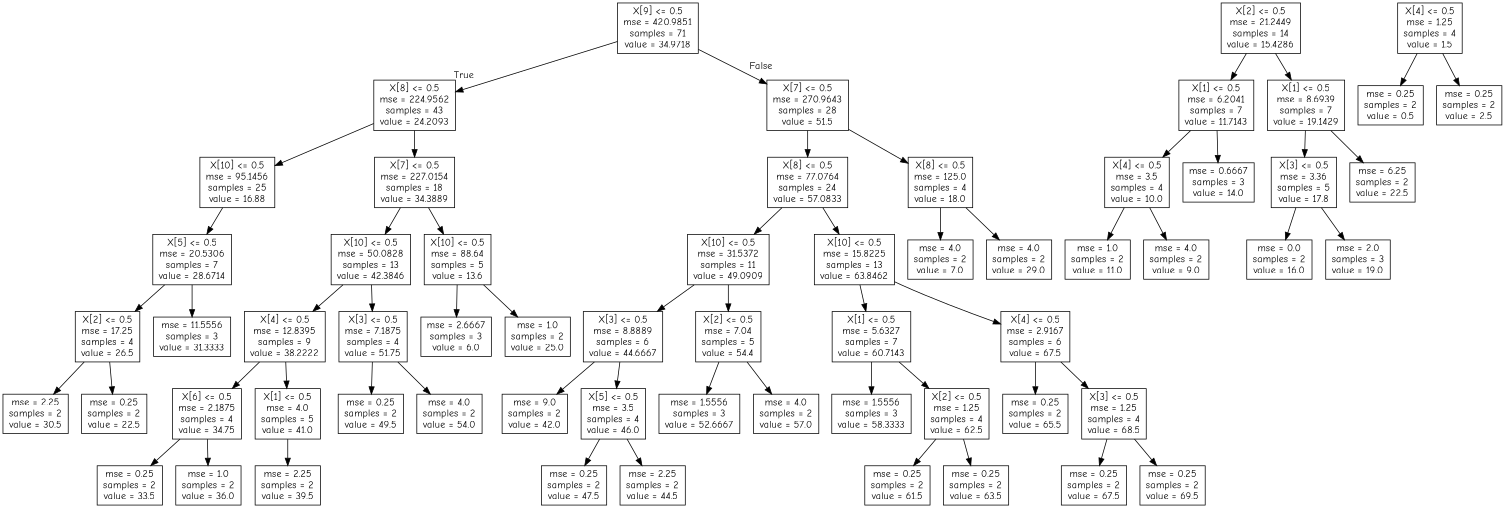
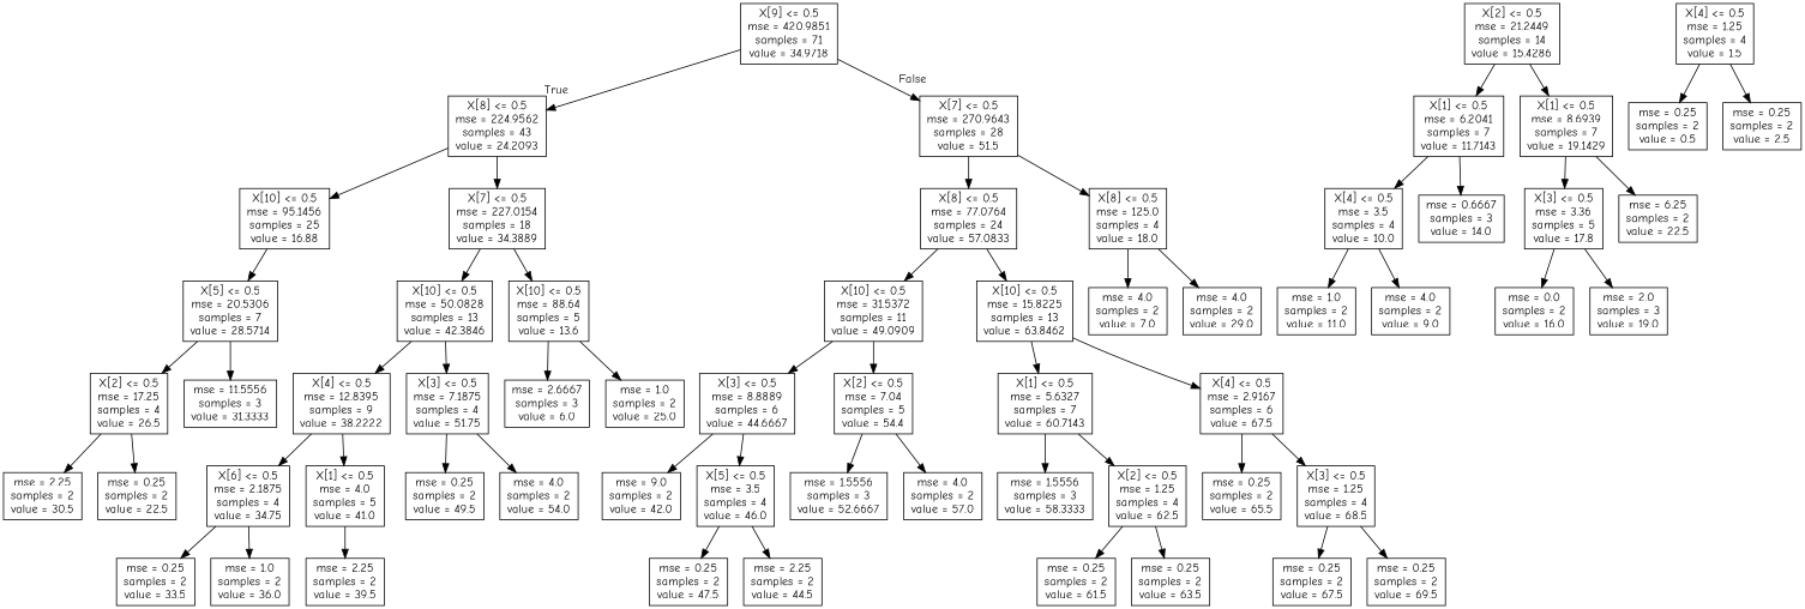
  digraph {
    fontname="Comic Neue"
    node [fontname="Comic Neue" shape=box]
    edge [fontname="Comic Neue"]
    n1 [label="X[9] <= 0.5\nmse = 420.9851\nsamples = 71\nvalue = 34.9718"]
    n2 [label="X[8] <= 0.5\nmse = 224.9562\nsamples = 43\nvalue = 24.2093"]
    n3 [label="X[7] <= 0.5\nmse = 270.9643\nsamples = 28\nvalue = 51.5"]
    n4 [label="X[10] <= 0.5\nmse = 95.1456\nsamples = 25\nvalue = 16.88"]
    n5 [label="X[7] <= 0.5\nmse = 227.0154\nsamples = 18\nvalue = 34.3889"]
    n6 [label="X[8] <= 0.5\nmse = 77.0764\nsamples = 24\nvalue = 57.0833"]
    n7 [label="X[8] <= 0.5\nmse = 125.0\nsamples = 4\nvalue = 18.0"]
-   n8 [label="X[5] <= 0.5\nmse = 20.5306\nsamples = 7\nvalue = 28.6714"]
+   n8 [label="X[5] <= 0.5\nmse = 20.5306\nsamples = 7\nvalue = 28.5714"]
    n9 [label="X[10] <= 0.5\nmse = 50.0828\nsamples = 13\nvalue = 42.3846"]
    n10 [label="X[10] <= 0.5\nmse = 88.64\nsamples = 5\nvalue = 13.6"]
    n11 [label="X[2] <= 0.5\nmse = 17.25\nsamples = 4\nvalue = 26.5"]
    n12 [label="mse = 11.5556\nsamples = 3\nvalue = 31.3333"]
    n13 [label="X[2] <= 0.5\nmse = 21.2449\nsamples = 14\nvalue = 15.4286"]
    n14 [label="X[1] <= 0.5\nmse = 6.2041\nsamples = 7\nvalue = 11.7143"]
    n15 [label="X[1] <= 0.5\nmse = 8.6939\nsamples = 7\nvalue = 19.1429"]
    n16 [label="X[4] <= 0.5\nmse = 1.25\nsamples = 4\nvalue = 1.5"]
    n17 [label="mse = 0.25\nsamples = 2\nvalue = 0.5"]
    n18 [label="mse = 0.25\nsamples = 2\nvalue = 2.5"]
    n19 [label="X[4] <= 0.5\nmse = 3.5\nsamples = 4\nvalue = 10.0"]
    n20 [label="mse = 0.6667\nsamples = 3\nvalue = 14.0"]
    n21 [label="X[3] <= 0.5\nmse = 3.36\nsamples = 5\nvalue = 17.8"]
    n22 [label="mse = 6.25\nsamples = 2\nvalue = 22.5"]
    n23 [label="mse = 1.0\nsamples = 2\nvalue = 11.0"]
    n24 [label="mse = 4.0\nsamples = 2\nvalue = 9.0"]
    n25 [label="mse = 0.0\nsamples = 2\nvalue = 16.0"]
    n26 [label="mse = 2.0\nsamples = 3\nvalue = 19.0"]
    n27 [label="mse = 2.25\nsamples = 2\nvalue = 30.5"]
    n28 [label="mse = 0.25\nsamples = 2\nvalue = 22.5"]
    n29 [label="X[4] <= 0.5\nmse = 12.8395\nsamples = 9\nvalue = 38.2222"]
    n30 [label="X[3] <= 0.5\nmse = 7.1875\nsamples = 4\nvalue = 51.75"]
    n31 [label="mse = 2.6667\nsamples = 3\nvalue = 6.0"]
    n32 [label="mse = 1.0\nsamples = 2\nvalue = 25.0"]
    n33 [label="X[6] <= 0.5\nmse = 2.1875\nsamples = 4\nvalue = 34.75"]
    n34 [label="X[1] <= 0.5\nmse = 4.0\nsamples = 5\nvalue = 41.0"]
    n35 [label="mse = 0.25\nsamples = 2\nvalue = 49.5"]
    n36 [label="mse = 4.0\nsamples = 2\nvalue = 54.0"]
    n37 [label="mse = 0.25\nsamples = 2\nvalue = 33.5"]
    n38 [label="mse = 1.0\nsamples = 2\nvalue = 36.0"]
    n39 [label="mse = 2.25\nsamples = 2\nvalue = 39.5"]
    n40 [label="X[10] <= 0.5\nmse = 31.5372\nsamples = 11\nvalue = 49.0909"]
    n41 [label="X[10] <= 0.5\nmse = 15.8225\nsamples = 13\nvalue = 63.8462"]
    n42 [label="mse = 4.0\nsamples = 2\nvalue = 7.0"]
    n43 [label="mse = 4.0\nsamples = 2\nvalue = 29.0"]
    n44 [label="X[3] <= 0.5\nmse = 8.8889\nsamples = 6\nvalue = 44.6667"]
    n45 [label="X[2] <= 0.5\nmse = 7.04\nsamples = 5\nvalue = 54.4"]
    n46 [label="X[1] <= 0.5\nmse = 5.6327\nsamples = 7\nvalue = 60.7143"]
    n47 [label="X[4] <= 0.5\nmse = 2.9167\nsamples = 6\nvalue = 67.5"]
    n48 [label="mse = 9.0\nsamples = 2\nvalue = 42.0"]
    n49 [label="X[5] <= 0.5\nmse = 3.5\nsamples = 4\nvalue = 46.0"]
    n50 [label="mse = 1.5556\nsamples = 3\nvalue = 52.6667"]
    n51 [label="mse = 4.0\nsamples = 2\nvalue = 57.0"]
    n52 [label="mse = 0.25\nsamples = 2\nvalue = 47.5"]
    n53 [label="mse = 2.25\nsamples = 2\nvalue = 44.5"]
    n54 [label="mse = 1.5556\nsamples = 3\nvalue = 58.3333"]
    n55 [label="X[2] <= 0.5\nmse = 1.25\nsamples = 4\nvalue = 62.5"]
    n56 [label="mse = 0.25\nsamples = 2\nvalue = 65.5"]
    n57 [label="X[3] <= 0.5\nmse = 1.25\nsamples = 4\nvalue = 68.5"]
    n58 [label="mse = 0.25\nsamples = 2\nvalue = 61.5"]
    n59 [label="mse = 0.25\nsamples = 2\nvalue = 63.5"]
    n60 [label="mse = 0.25\nsamples = 2\nvalue = 67.5"]
    n61 [label="mse = 0.25\nsamples = 2\nvalue = 69.5"]
    n1 -> n2 [headlabel=True labelangle=45 labeldistance=2.5]
    n1 -> n3 [headlabel=False labelangle=-45 labeldistance=2.5]
    n2 -> n4
    n2 -> n5
    n3 -> n6
    n3 -> n7
    n4 -> n8
    n5 -> n9
    n5 -> n10
    n6 -> n40
    n6 -> n41
    n7 -> n42
    n7 -> n43
    n8 -> n11
    n8 -> n12
    n9 -> n29
    n9 -> n30
    n10 -> n31
    n10 -> n32
    n11 -> n27
    n11 -> n28
    n13 -> n14
    n13 -> n15
    n14 -> n19
    n14 -> n20
    n15 -> n21
    n15 -> n22
    n16 -> n17
    n16 -> n18
    n19 -> n23
    n19 -> n24
    n21 -> n25
    n21 -> n26
    n29 -> n33
    n29 -> n34
    n30 -> n35
    n30 -> n36
    n33 -> n37
    n33 -> n38
    n34 -> n39
    n40 -> n44
    n40 -> n45
    n41 -> n46
    n41 -> n47
    n44 -> n48
    n44 -> n49
    n45 -> n50
    n45 -> n51
    n46 -> n54
    n46 -> n55
    n47 -> n56
    n47 -> n57
    n49 -> n52
    n49 -> n53
    n55 -> n58
    n55 -> n59
    n57 -> n60
    n57 -> n61
  }
